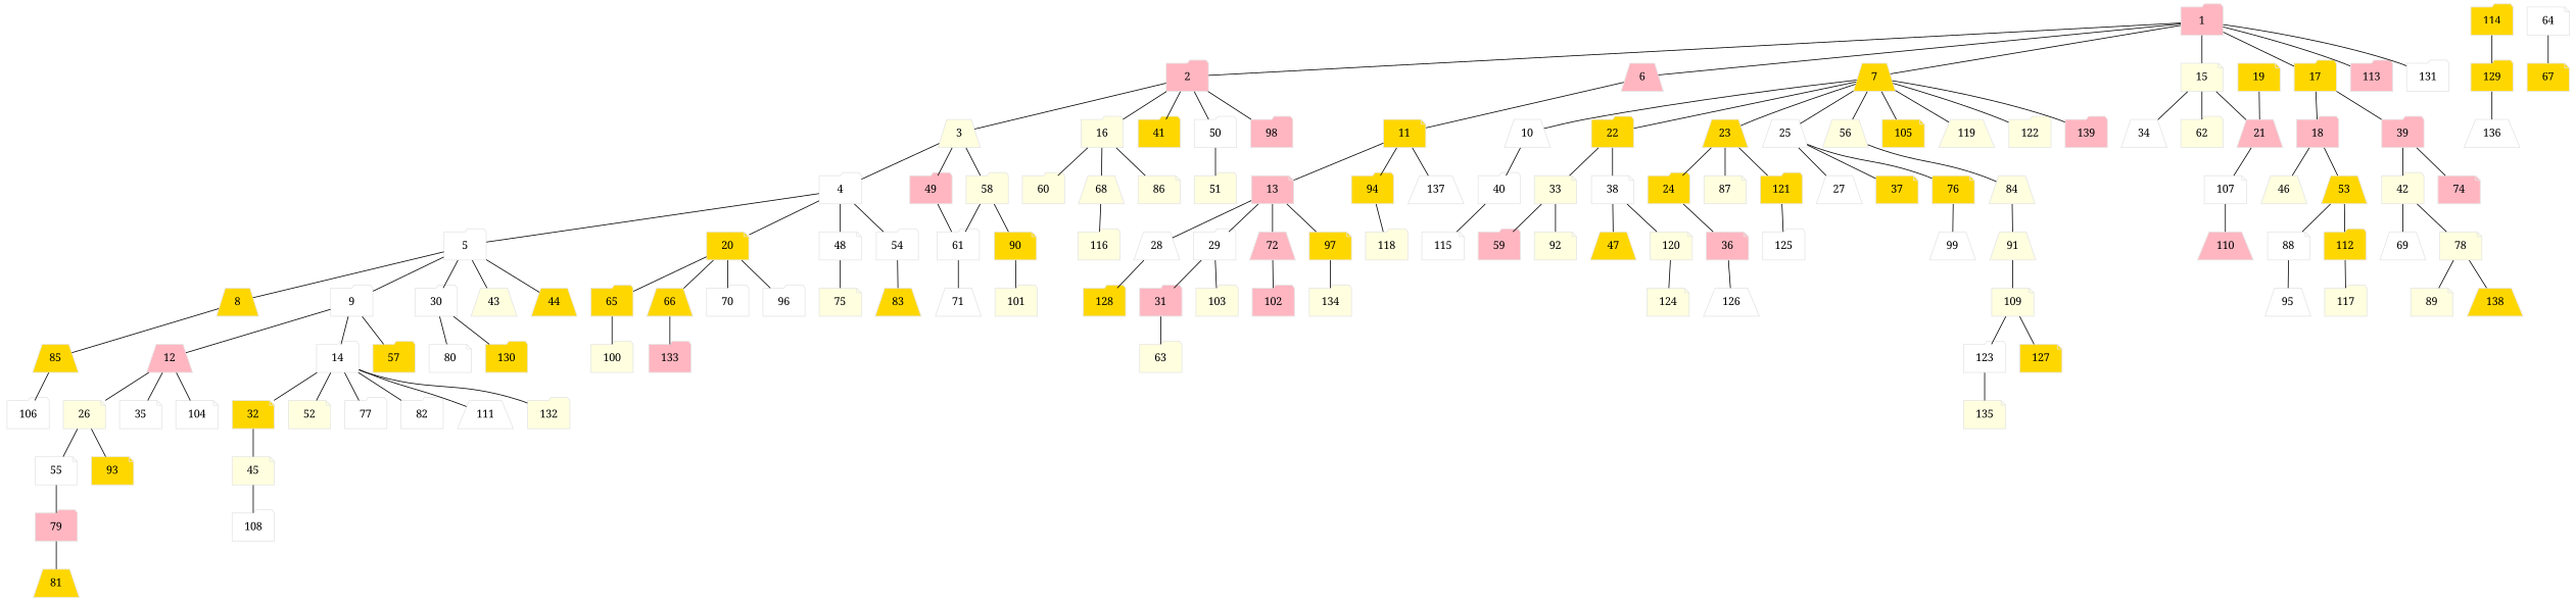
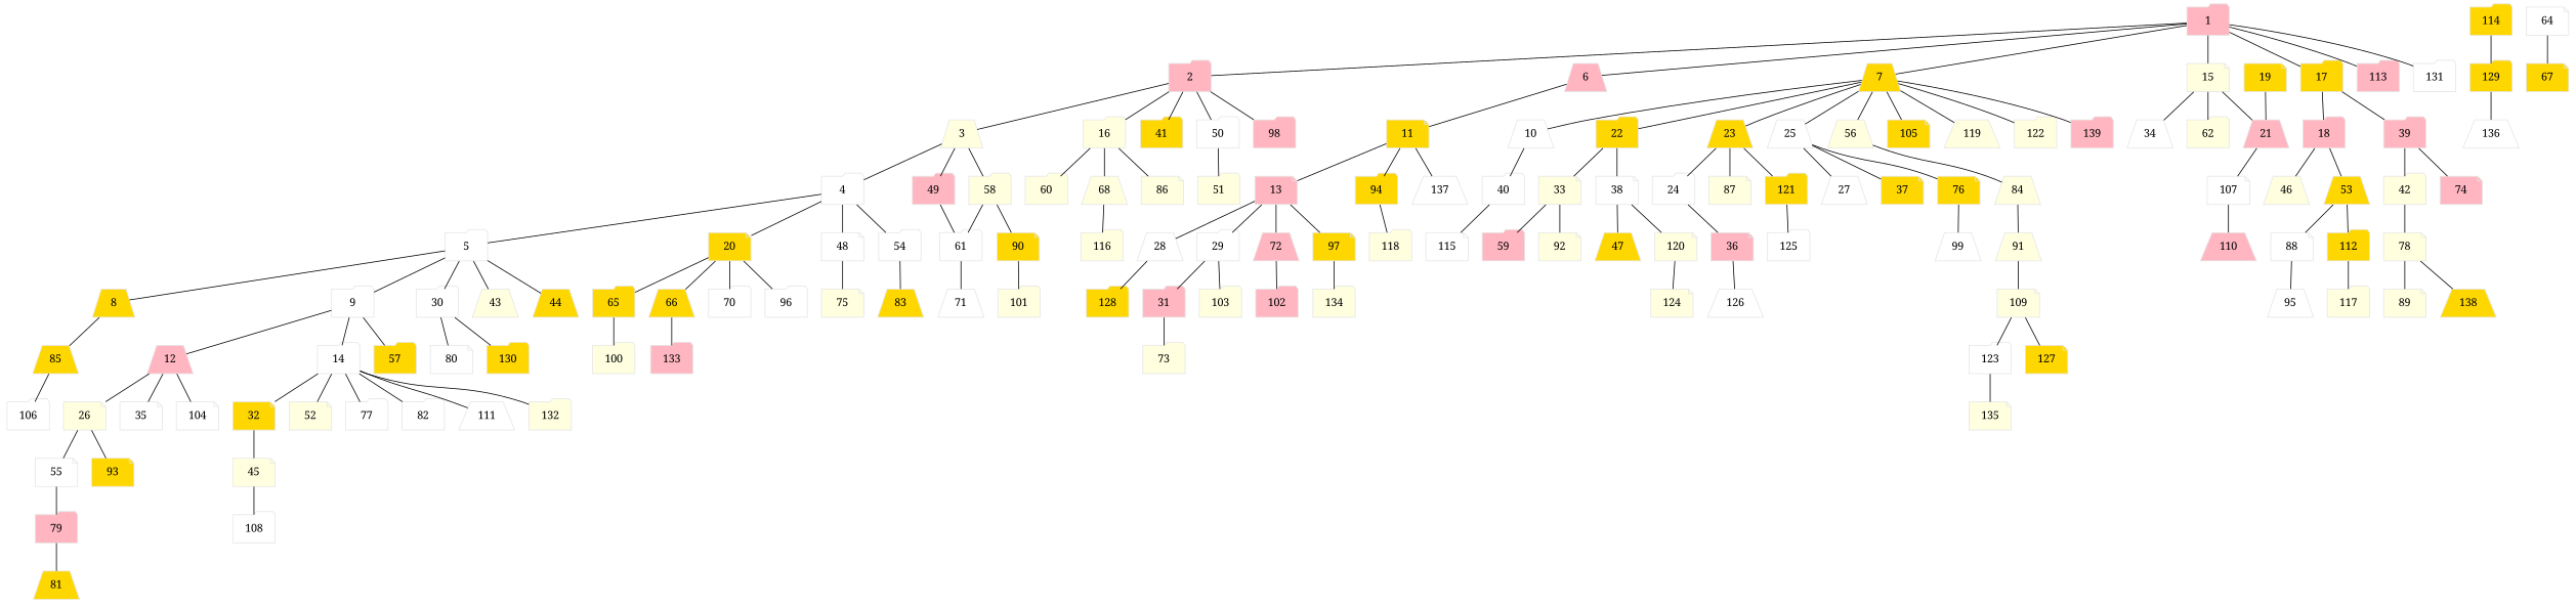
  graph {
    fontname="Noto Serif"
    node [color=gray90 fillcolor=white fontname="Noto Serif" shape=folder style=filled]
    edge [fontname="Noto Serif"]
    1 [fillcolor=lightpink]
    2 [fillcolor=lightpink]
    6 [fillcolor=lightpink shape=trapezium]
    7 [fillcolor=gold shape=trapezium]
    15 [fillcolor=lightyellow shape=note]
    17 [fillcolor=gold]
    113 [fillcolor=lightpink]
    131
    3 [fillcolor=lightyellow shape=trapezium]
    16 [fillcolor=lightyellow]
    41 [fillcolor=gold]
    50
    98 [fillcolor=lightpink]
    11 [fillcolor=gold shape=note]
    10 [shape=trapezium]
    22 [fillcolor=gold]
    23 [fillcolor=gold shape=trapezium]
    25 [shape=trapezium]
    56 [fillcolor=lightyellow shape=trapezium]
    105 [fillcolor=gold shape=note]
    119 [fillcolor=lightyellow shape=trapezium]
    122 [fillcolor=lightyellow]
    139 [fillcolor=lightpink]
    34 [shape=trapezium]
    62 [fillcolor=lightyellow]
    21 [fillcolor=lightpink shape=trapezium]
    18 [fillcolor=lightpink]
    39 [fillcolor=lightpink]
    4
    49 [fillcolor=lightpink]
    58 [fillcolor=lightyellow]
    60 [fillcolor=lightyellow]
    68 [fillcolor=lightyellow shape=trapezium]
    86 [fillcolor=lightyellow shape=note]
    51 [fillcolor=lightyellow]
    5
    20 [fillcolor=gold shape=note]
    48 [shape=note]
    54
    61
    90 [fillcolor=gold shape=note]
    8 [fillcolor=gold shape=trapezium]
    9
    30
    43 [fillcolor=lightyellow shape=trapezium]
    44 [fillcolor=gold shape=trapezium]
    65 [fillcolor=gold]
    66 [fillcolor=gold shape=trapezium]
    70
    96
    75 [fillcolor=lightyellow shape=note]
    83 [fillcolor=gold shape=trapezium]
    85 [fillcolor=gold shape=trapezium]
    12 [fillcolor=lightpink shape=trapezium]
    14
    57 [fillcolor=gold]
    80 [shape=note]
    130 [fillcolor=gold]
    13 [fillcolor=lightpink shape=note]
    94 [fillcolor=gold]
    137 [shape=trapezium]
    40
    33 [fillcolor=lightyellow shape=note]
    38 [shape=note]
-   24 [fillcolor=gold]
+   24
    87 [fillcolor=lightyellow shape=note]
    121 [fillcolor=gold]
    27 [shape=trapezium]
    37 [fillcolor=gold shape=note]
    76 [fillcolor=gold shape=note]
    84 [fillcolor=lightyellow shape=trapezium]
    106
    26 [fillcolor=lightyellow shape=note]
    35 [shape=note]
    104 [shape=note]
    32 [fillcolor=gold shape=note]
    52 [fillcolor=lightyellow shape=note]
    77
    82
    111 [shape=trapezium]
    132 [fillcolor=lightyellow]
    115 [shape=note]
    28 [shape=trapezium]
    29
    72 [fillcolor=lightpink shape=trapezium]
    97 [fillcolor=gold shape=note]
    118 [fillcolor=lightyellow]
    55 [shape=note]
    93 [fillcolor=gold shape=note]
    128 [fillcolor=gold]
    31 [fillcolor=lightpink]
    103 [fillcolor=lightyellow]
    102 [fillcolor=lightpink]
    134 [fillcolor=lightyellow]
    45 [fillcolor=lightyellow shape=note]
    19 [fillcolor=gold shape=note]
    116 [fillcolor=lightyellow]
    46 [fillcolor=lightyellow shape=trapezium]
    53 [fillcolor=gold shape=trapezium]
    42 [fillcolor=lightyellow]
    74 [fillcolor=lightpink shape=note]
    88 [shape=note]
    112 [fillcolor=gold]
    107 [shape=note]
    100 [fillcolor=lightyellow]
    133 [fillcolor=lightpink]
    110 [fillcolor=lightpink shape=trapezium]
    59 [fillcolor=lightpink]
    92 [fillcolor=lightyellow shape=note]
    47 [fillcolor=gold shape=trapezium]
    120 [fillcolor=lightyellow shape=note]
    36 [fillcolor=lightpink shape=note]
    125
    126 [shape=trapezium]
    99 [shape=trapezium]
    79 [fillcolor=lightpink]
-   63 [fillcolor=lightyellow]
+   63 [fillcolor=lightyellow label=73]
    108
    114 [fillcolor=gold]
    129 [fillcolor=gold]
    124 [fillcolor=lightyellow shape=note]
-   69 [shape=trapezium]
    78 [fillcolor=lightyellow shape=note]
    89 [fillcolor=lightyellow shape=note]
    138 [fillcolor=gold shape=trapezium]
    64 [shape=note]
    67 [fillcolor=gold shape=note]
    95 [shape=trapezium]
    117 [fillcolor=lightyellow]
    81 [fillcolor=gold shape=trapezium]
    91 [fillcolor=lightyellow shape=trapezium]
    71 [shape=trapezium]
    101 [fillcolor=lightyellow]
    109 [fillcolor=lightyellow shape=note]
    123
    127 [fillcolor=gold shape=note]
    135 [fillcolor=lightyellow shape=note]
    136 [shape=trapezium]
    1 -- 2
    1 -- 6
    1 -- 7
    1 -- 15
    1 -- 17
    1 -- 113
    1 -- 131
    2 -- 3
    2 -- 16
    2 -- 41
    2 -- 50
    2 -- 98
    6 -- 11
    7 -- 10
    7 -- 22
    7 -- 23
    7 -- 25
    7 -- 56
    7 -- 105
    7 -- 119
    7 -- 122
    7 -- 139
    15 -- 34
    15 -- 62
    15 -- 21
    17 -- 18
    17 -- 39
    3 -- 4
    3 -- 49
    3 -- 58
    16 -- 60
    16 -- 68
    16 -- 86
    50 -- 51
    11 -- 13
    11 -- 94
    11 -- 137
    10 -- 40
    22 -- 33
    22 -- 38
    23 -- 24
    23 -- 87
    23 -- 121
    25 -- 27
    25 -- 37
    25 -- 76
    56 -- 84
    21 -- 107
    18 -- 46
    18 -- 53
    39 -- 42
    39 -- 74
    4 -- 5
    4 -- 20
    4 -- 48
    4 -- 54
    49 -- 61
    58 -- 61
    58 -- 90
    68 -- 116
    5 -- 8
    5 -- 9
    5 -- 30
    5 -- 43
    5 -- 44
    20 -- 65
    20 -- 66
    20 -- 70
    20 -- 96
    48 -- 75
    54 -- 83
    61 -- 71
    90 -- 101
    8 -- 85
    9 -- 12
    9 -- 14
    9 -- 57
    30 -- 80
    30 -- 130
    65 -- 100
    66 -- 133
    85 -- 106
    12 -- 26
    12 -- 35
    12 -- 104
    14 -- 32
    14 -- 52
    14 -- 77
    14 -- 82
    14 -- 111
    14 -- 132
    13 -- 28
    13 -- 29
    13 -- 72
    13 -- 97
    94 -- 118
    40 -- 115
    33 -- 59
    33 -- 92
    38 -- 47
    38 -- 120
    24 -- 36
    121 -- 125
    76 -- 99
    84 -- 91
    26 -- 55
    26 -- 93
    32 -- 45
    28 -- 128
    29 -- 31
    29 -- 103
    72 -- 102
    97 -- 134
    55 -- 79
    31 -- 63
    45 -- 108
    19 -- 21
    53 -- 88
    53 -- 112
-   42 -- 69
    42 -- 78
    88 -- 95
    112 -- 117
    107 -- 110
    120 -- 124
    36 -- 126
    79 -- 81
    114 -- 129
    129 -- 136
    78 -- 89
    78 -- 138
    64 -- 67
    91 -- 109
    109 -- 123
    109 -- 127
    123 -- 135
  }
